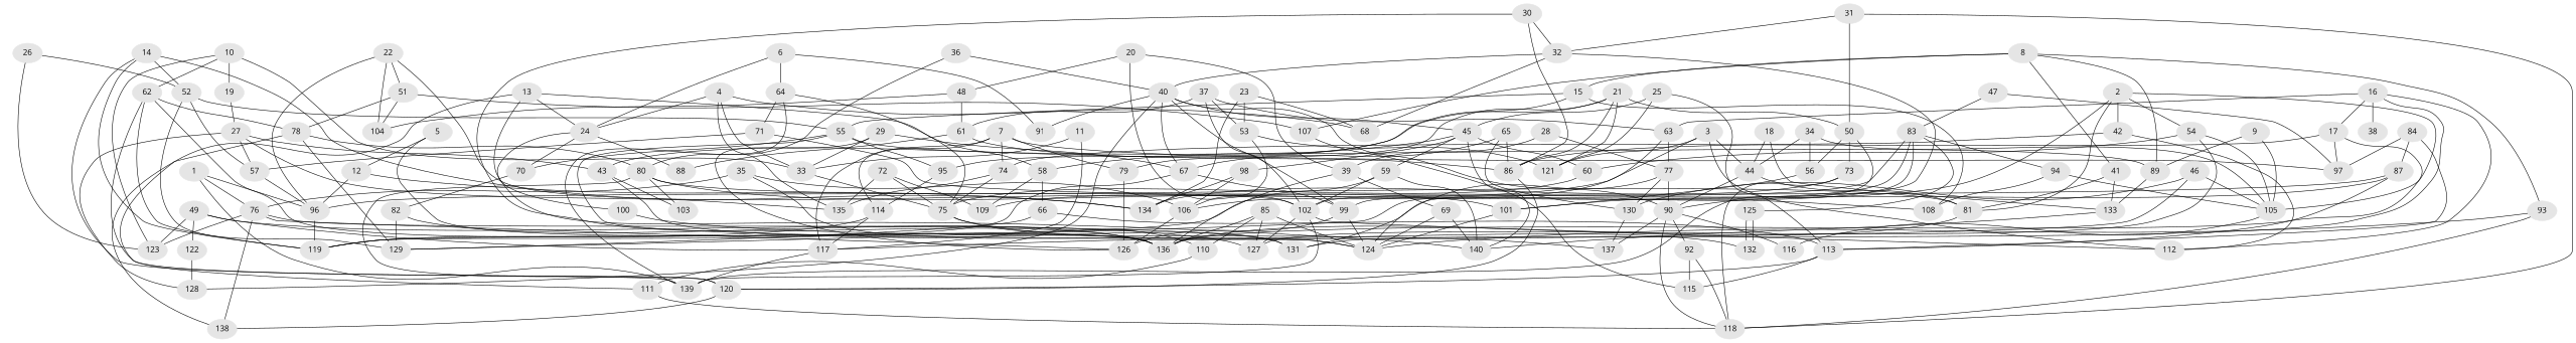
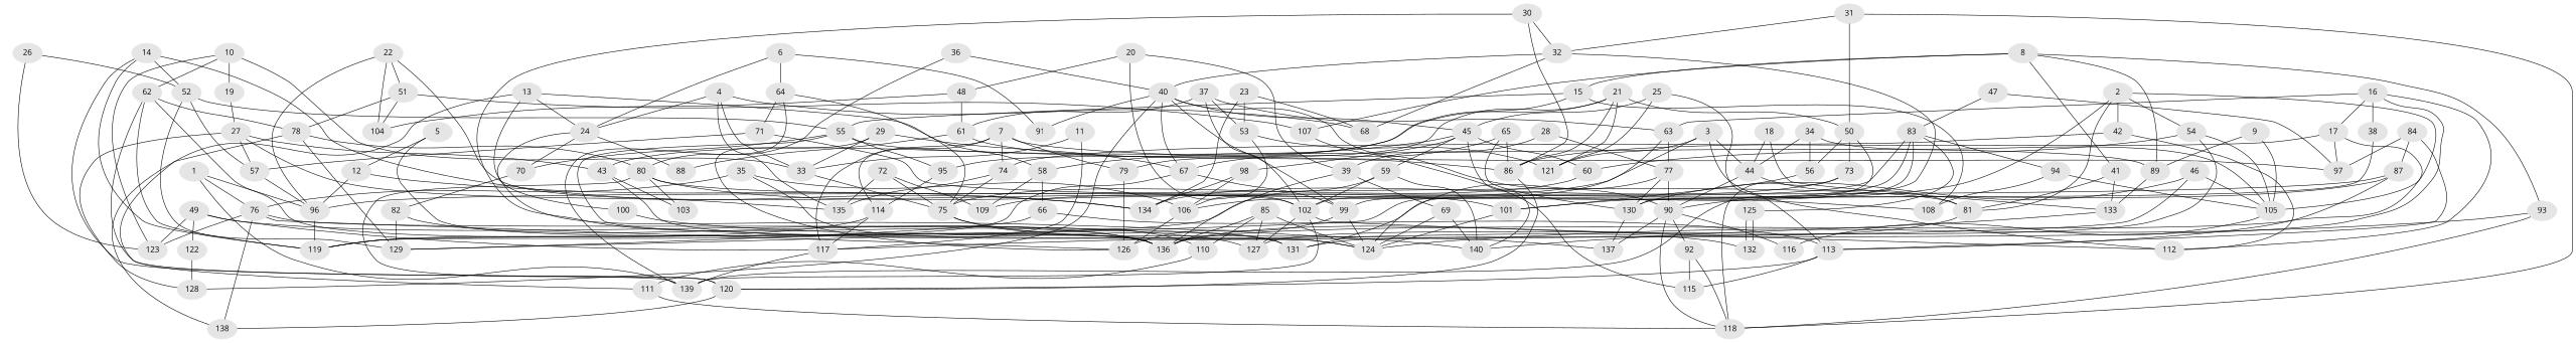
  graph {
    fontname="Open Sans"
    node [color=gray90 fontname="Open Sans" style=filled]
    edge [fontname="Open Sans"]
    1
    76
    96
    139
    123
    138
    131
    126
    119
    2
    42
    54
    81
    101
    105
    112
    86
    60
    127
    136
    124
    116
    3
    44
    109
    121
    90
    4
    24
    33
    68
    135
    70
    88
    140
    75
    5
    12
    134
    6
    64
    91
    71
    7
    74
    79
    97
    114
    117
    8
    15
    41
    89
    93
    107
    55
    95
    108
    133
    118
    115
    9
    10
    19
    62
    27
    78
    120
    11
    13
    58
    100
    66
    137
    14
    52
    57
    129
    16
    17
    38
    63
    130
    77
    106
    18
    43
    128
    20
    39
    48
    102
    69
    104
    61
    21
    50
    103
    56
    73
    22
    51
    23
    53
    82
    25
    45
    113
    59
    98
    26
    28
    29
    67
    99
    30
    32
    40
    31
    110
    132
    34
    35
    36
    80
    37
    92
    46
    47
    83
    94
    125
    49
    122
    111
    65
    72
    84
    87
    85
    1 -- 76
    1 -- 96
    1 -- 139
    76 -- 123
    76 -- 138
    76 -- 131
    76 -- 126
    96 -- 119
    2 -- 42
    2 -- 54
    2 -- 81
    2 -- 101
    2 -- 105
    42 -- 112
    42 -- 86
    54 -- 105
    54 -- 60
    54 -- 127
    81 -- 136
    101 -- 124
    105 -- 116
    86 -- 120
    60 -- 75
    3 -- 112
    3 -- 44
    3 -- 109
    3 -- 121
    44 -- 81
    44 -- 90
    90 -- 116
    90 -- 118
    90 -- 137
    90 -- 92
    4 -- 24
    4 -- 33
    4 -- 68
    4 -- 135
    24 -- 70
    24 -- 88
    24 -- 140
    33 -- 75
    70 -- 82
    75 -- 110
    75 -- 132
    5 -- 136
    5 -- 12
    12 -- 96
    12 -- 134
    6 -- 24
    6 -- 64
    6 -- 91
    64 -- 139
    64 -- 75
    64 -- 71
    71 -- 108
    71 -- 57
    7 -- 74
    7 -- 79
    7 -- 97
    7 -- 114
    7 -- 117
    74 -- 135
    74 -- 75
    79 -- 126
    114 -- 119
    114 -- 117
    117 -- 139
    8 -- 15
    8 -- 41
    8 -- 89
    8 -- 93
    8 -- 107
    15 -- 55
    15 -- 95
    15 -- 108
    41 -- 81
    41 -- 133
    89 -- 133
    93 -- 124
    93 -- 118
    107 -- 115
    55 -- 124
    55 -- 70
    55 -- 89
    55 -- 95
    95 -- 114
    133 -- 140
    9 -- 105
    9 -- 89
    10 -- 123
    10 -- 33
    10 -- 19
    10 -- 62
    19 -- 27
    62 -- 119
    62 -- 136
    62 -- 78
    62 -- 120
    27 -- 135
    27 -- 57
    27 -- 43
    27 -- 128
    78 -- 129
    78 -- 80
    78 -- 111
    120 -- 138
    11 -- 33
    11 -- 117
    13 -- 138
    13 -- 24
    13 -- 58
    13 -- 100
    58 -- 109
    58 -- 66
    100 -- 137
    66 -- 129
    66 -- 113
    14 -- 139
    14 -- 119
    14 -- 134
    14 -- 52
    52 -- 55
    52 -- 57
    52 -- 129
    57 -- 96
    16 -- 131
    16 -- 112
    16 -- 17
    16 -- 38
    16 -- 63
    17 -- 136
    17 -- 74
    17 -- 97
+   38 -- 130
    63 -- 77
    63 -- 106
    130 -- 137
    77 -- 124
    77 -- 90
    77 -- 130
    106 -- 126
    18 -- 44
    18 -- 133
    43 -- 124
    43 -- 103
    20 -- 39
    20 -- 48
    20 -- 102
    39 -- 136
    39 -- 69
    48 -- 104
    48 -- 61
    102 -- 139
    102 -- 112
    102 -- 127
    69 -- 124
    69 -- 140
    61 -- 86
    61 -- 88
    21 -- 86
    21 -- 121
    21 -- 79
    21 -- 43
    21 -- 50
    50 -- 139
    50 -- 56
    50 -- 73
    56 -- 101
    73 -- 134
    73 -- 118
    22 -- 96
    22 -- 102
    22 -- 104
    22 -- 51
    51 -- 107
    51 -- 78
    51 -- 104
    23 -- 68
    23 -- 134
    23 -- 53
    53 -- 121
    53 -- 106
    82 -- 136
    82 -- 129
    25 -- 121
    25 -- 45
    25 -- 113
    45 -- 60
    45 -- 140
    45 -- 58
    45 -- 59
    45 -- 98
    113 -- 115
    113 -- 120
    59 -- 119
    59 -- 140
    59 -- 102
    98 -- 134
    98 -- 106
    26 -- 123
    26 -- 52
    28 -- 77
    28 -- 39
    29 -- 126
    29 -- 33
    29 -- 67
    67 -- 119
    67 -- 99
    99 -- 126
    99 -- 124
    30 -- 86
    30 -- 136
    30 -- 32
    32 -- 131
    32 -- 68
    32 -- 40
    40 -- 90
    40 -- 91
    40 -- 128
    40 -- 45
    40 -- 67
    40 -- 99
    31 -- 118
    31 -- 50
    31 -- 32
    110 -- 111
    34 -- 105
    34 -- 44
    34 -- 56
    35 -- 76
    35 -- 131
    35 -- 106
    36 -- 40
    36 -- 80
    80 -- 81
    80 -- 101
    80 -- 120
    80 -- 103
    37 -- 63
    37 -- 102
    37 -- 61
    37 -- 53
    92 -- 118
    92 -- 115
    46 -- 105
    46 -- 117
    46 -- 130
    47 -- 97
    47 -- 83
    83 -- 129
    83 -- 102
    83 -- 99
    83 -- 94
    83 -- 125
    94 -- 105
    94 -- 108
    125 -- 132
    125 -- 132
    49 -- 123
    49 -- 127
    49 -- 117
    49 -- 122
    122 -- 128
    111 -- 118
    65 -- 86
    65 -- 130
    65 -- 67
    72 -- 109
    72 -- 135
    72 -- 75
    84 -- 97
    84 -- 113
    84 -- 87
    87 -- 96
    87 -- 90
    87 -- 113
    85 -- 127
    85 -- 136
    85 -- 124
    85 -- 110
  }
